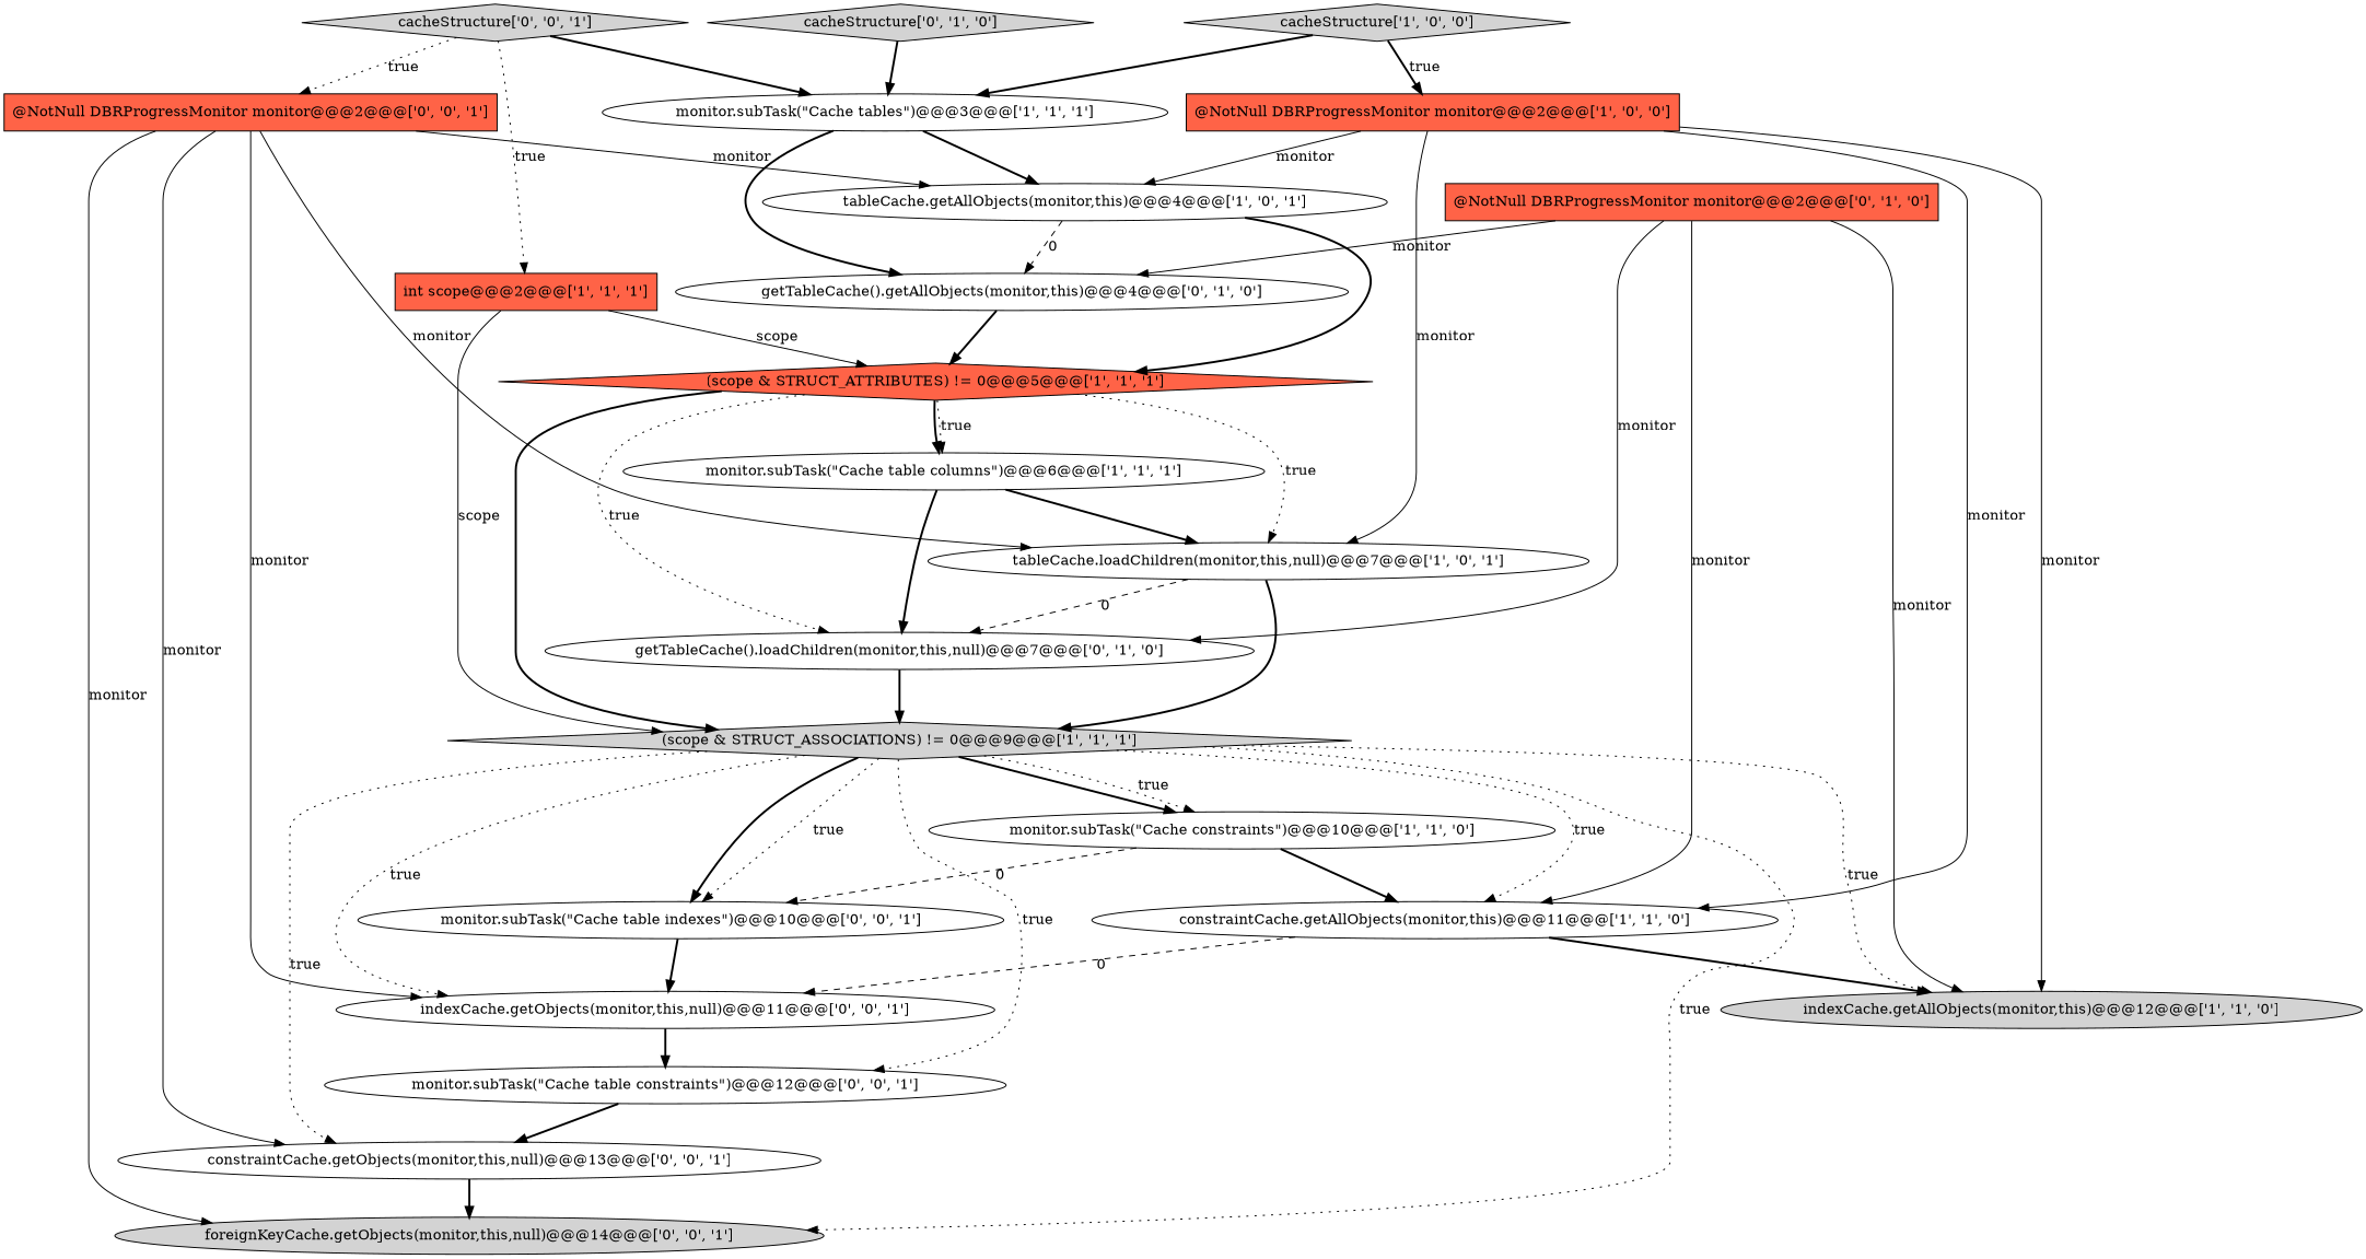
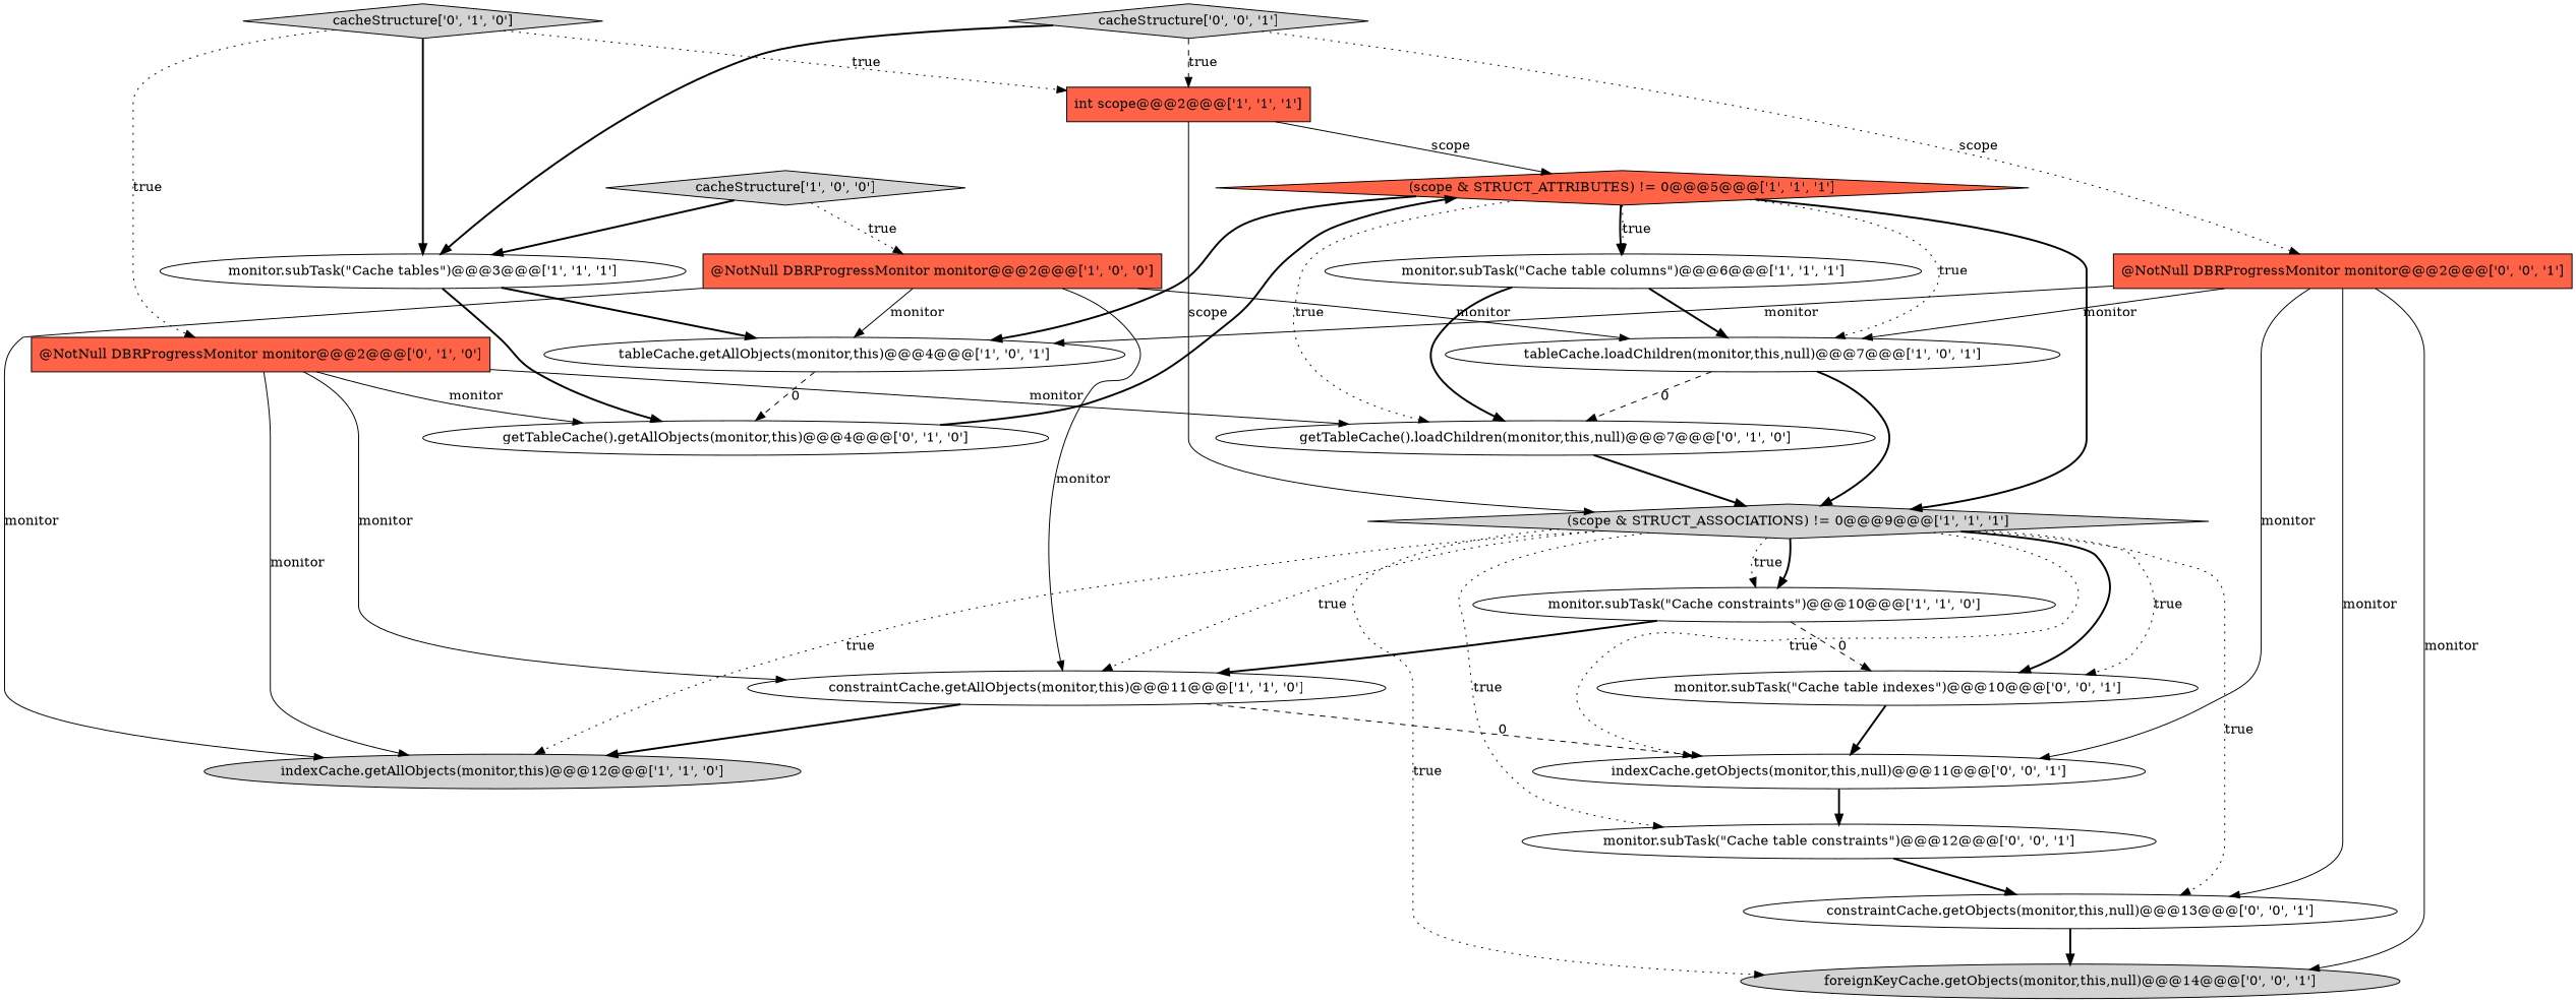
  digraph {
    node [fillcolor=white shape=ellipse style=filled]
    edge [style=bold]
    n1 [fillcolor=lightgray label="cacheStructure['0', '1', '0']" shape=diamond]
    n2 [fillcolor=tomato label="int scope@@@2@@@['1', '1', '1']" shape=box]
    n3 [fillcolor=tomato label="@NotNull DBRProgressMonitor monitor@@@2@@@['0', '1', '0']" shape=box]
    n4 [label="monitor.subTask(\"Cache tables\")@@@3@@@['1', '1', '1']"]
    n5 [fillcolor=lightgray label="(scope & STRUCT_ASSOCIATIONS) != 0@@@9@@@['1', '1', '1']" shape=diamond]
    n6 [fillcolor=tomato label="(scope & STRUCT_ATTRIBUTES) != 0@@@5@@@['1', '1', '1']" shape=diamond]
    n7 [label="constraintCache.getAllObjects(monitor,this)@@@11@@@['1', '1', '0']"]
    n8 [fillcolor=lightgray label="indexCache.getAllObjects(monitor,this)@@@12@@@['1', '1', '0']"]
    n9 [label="getTableCache().getAllObjects(monitor,this)@@@4@@@['0', '1', '0']"]
    n10 [label="getTableCache().loadChildren(monitor,this,null)@@@7@@@['0', '1', '0']"]
    n11 [label="tableCache.getAllObjects(monitor,this)@@@4@@@['1', '0', '1']"]
    n12 [label="monitor.subTask(\"Cache constraints\")@@@10@@@['1', '1', '0']"]
    n13 [label="monitor.subTask(\"Cache table indexes\")@@@10@@@['0', '0', '1']"]
    n14 [label="indexCache.getObjects(monitor,this,null)@@@11@@@['0', '0', '1']"]
    n15 [fillcolor=lightgray label="foreignKeyCache.getObjects(monitor,this,null)@@@14@@@['0', '0', '1']"]
    n16 [label="monitor.subTask(\"Cache table constraints\")@@@12@@@['0', '0', '1']"]
    n17 [label="constraintCache.getObjects(monitor,this,null)@@@13@@@['0', '0', '1']"]
    n18 [label="tableCache.loadChildren(monitor,this,null)@@@7@@@['1', '0', '1']"]
    n19 [label="monitor.subTask(\"Cache table columns\")@@@6@@@['1', '1', '1']"]
    n20 [fillcolor=lightgray label="cacheStructure['1', '0', '0']" shape=diamond]
    n21 [fillcolor=tomato label="@NotNull DBRProgressMonitor monitor@@@2@@@['1', '0', '0']" shape=box]
    n22 [fillcolor=tomato label="@NotNull DBRProgressMonitor monitor@@@2@@@['0', '0', '1']" shape=box]
    n23 [fillcolor=lightgray label="cacheStructure['0', '0', '1']" shape=diamond]
+   n1 -> n2 [label=true style=dotted]
+   n1 -> n3 [label=true style=dotted]
    n1 -> n4
    n2 -> n5 [label=scope style=solid]
    n2 -> n6 [label=scope style=solid]
    n3 -> n7 [label=monitor style=solid]
    n3 -> n8 [label=monitor style=solid]
    n3 -> n9 [label=monitor style=solid]
    n3 -> n10 [label=monitor style=solid]
    n4 -> n9
    n4 -> n11
    n5 -> n7 [label=true style=dotted]
    n5 -> n8 [label=true style=dotted]
    n5 -> n12
    n5 -> n12 [label=true style=dotted]
    n5 -> n13 [label=true style=dotted]
    n5 -> n13
    n5 -> n14 [label=true style=dotted]
    n5 -> n15 [label=true style=dotted]
    n5 -> n16 [label=true style=dotted]
    n5 -> n17 [label=true style=dotted]
    n6 -> n5
    n6 -> n10 [label=true style=dotted]
    n6 -> n18 [label=true style=dotted]
    n6 -> n19 [label=true style=dotted]
    n6 -> n19
    n7 -> n8
    n7 -> n14 [label=0 style=dashed]
    n9 -> n6
    n10 -> n5
-   n11 -> n6
+   n6 -> n11
    n11 -> n9 [label=0 style=dashed]
    n12 -> n7
    n12 -> n13 [label=0 style=dashed]
    n13 -> n14
    n14 -> n16
    n16 -> n17
    n17 -> n15
    n18 -> n5
    n18 -> n10 [label=0 style=dashed]
    n19 -> n10
    n19 -> n18
    n20 -> n4
-   n20 -> n21 [label=true]
+   n20 -> n21 [label=true style=dotted]
    n21 -> n7 [label=monitor style=solid]
    n21 -> n8 [label=monitor style=solid]
    n21 -> n11 [label=monitor style=solid]
    n21 -> n18 [label=monitor style=solid]
    n22 -> n11 [label=monitor style=solid]
    n22 -> n14 [label=monitor style=solid]
    n22 -> n15 [label=monitor style=solid]
    n22 -> n17 [label=monitor style=solid]
    n22 -> n18 [label=monitor style=solid]
-   n23 -> n2 [label=true style=dotted]
+   n23 -> n2 [label=true style=dashed]
    n23 -> n4
-   n23 -> n22 [label=true style=dotted]
+   n23 -> n22 [label=scope style=dotted]
  }
